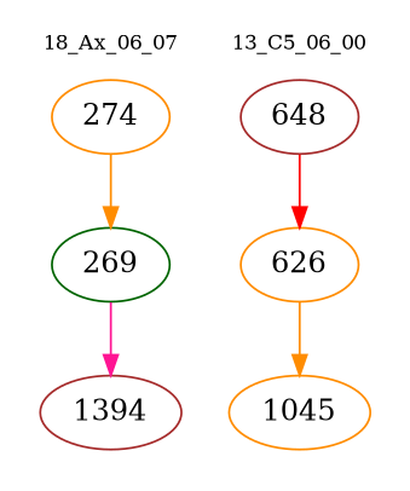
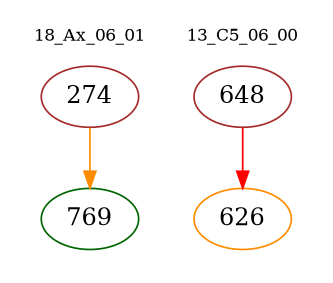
  digraph {
    node [color=darkorange]
    edge [color=darkorange]
-   n1 [label=274]
-   n2 [color=darkgreen label=269]
-   n3 [color=brown label=1394]
+   n1 [color=brown label=274]
+   n2 [color=darkgreen label=769]
    n4 [color=brown label=648]
    n5 [label=626]
-   n6 [label=1045]
    subgraph cluster_1 {
      color=white
      fontsize=10
-     label="18_Ax_06_07"
+     label="18_Ax_06_01"
      n1
      n2
-     n3
    }
    subgraph cluster_2 {
      color=white
      fontsize=10
      label="13_C5_06_00"
      n4
      n5
-     n6
    }
    n1 -> n2
-   n2 -> n3 [color=deeppink]
    n4 -> n5 [color=red]
-   n5 -> n6
  }
